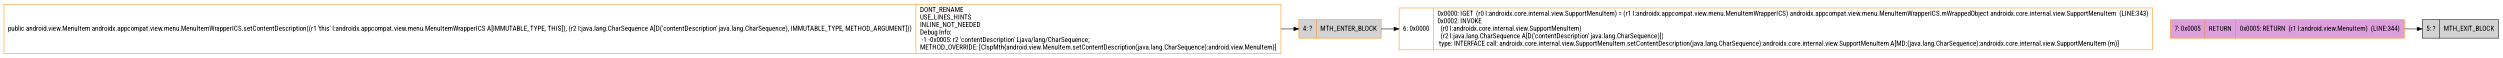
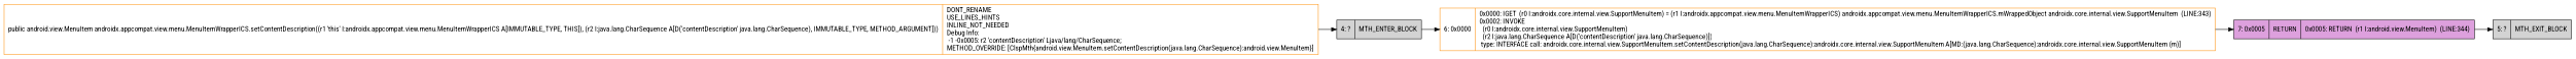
  digraph {
    fontname="Roboto Condensed"
    rankdir=LR
    node [color=darkorange fillcolor=lightgrey fontname="Roboto Condensed" shape=record style=filled]
    edge [fontname="Roboto Condensed"]
-   n1 [label="{4\:\ ?|MTH_ENTER_BLOCK\l}"]
+   n1 [color=black label="{4\:\ ?|MTH_ENTER_BLOCK\l}"]
    n2 [fillcolor=white label="{6\:\ 0x0000|0x0000: IGET  (r0 I:androidx.core.internal.view.SupportMenuItem) = (r1 I:androidx.appcompat.view.menu.MenuItemWrapperICS) androidx.appcompat.view.menu.MenuItemWrapperICS.mWrappedObject androidx.core.internal.view.SupportMenuItem  (LINE:343)\l0x0002: INVOKE  \l  (r0 I:androidx.core.internal.view.SupportMenuItem)\l  (r2 I:java.lang.CharSequence A[D('contentDescription' java.lang.CharSequence)])\l type: INTERFACE call: androidx.core.internal.view.SupportMenuItem.setContentDescription(java.lang.CharSequence):androidx.core.internal.view.SupportMenuItem A[MD:(java.lang.CharSequence):androidx.core.internal.view.SupportMenuItem (m)]\l}"]
-   n3 [fillcolor=plum label="{7\:\ 0x0005|RETURN\l|0x0005: RETURN  (r1 I:android.view.MenuItem)  (LINE:344)\l}"]
+   n3 [color=black fillcolor=plum label="{7\:\ 0x0005|RETURN\l|0x0005: RETURN  (r1 I:android.view.MenuItem)  (LINE:344)\l}"]
    n4 [color=black label="{5\:\ ?|MTH_EXIT_BLOCK\l}"]
    n5 [fillcolor=white label="{public android.view.MenuItem androidx.appcompat.view.menu.MenuItemWrapperICS.setContentDescription((r1 'this' I:androidx.appcompat.view.menu.MenuItemWrapperICS A[IMMUTABLE_TYPE, THIS]), (r2 I:java.lang.CharSequence A[D('contentDescription' java.lang.CharSequence), IMMUTABLE_TYPE, METHOD_ARGUMENT]))  | DONT_RENAME\lUSE_LINES_HINTS\lINLINE_NOT_NEEDED\lDebug Info:\l  \-1 \-0x0005: r2 'contentDescription' Ljava\/lang\/CharSequence;\lMETHOD_OVERRIDE: [ClspMth\{android.view.MenuItem.setContentDescription(java.lang.CharSequence):android.view.MenuItem\}]\l}"]
    n1 -> n2
+   n2 -> n3
    n3 -> n4
    n5 -> n1
  }
